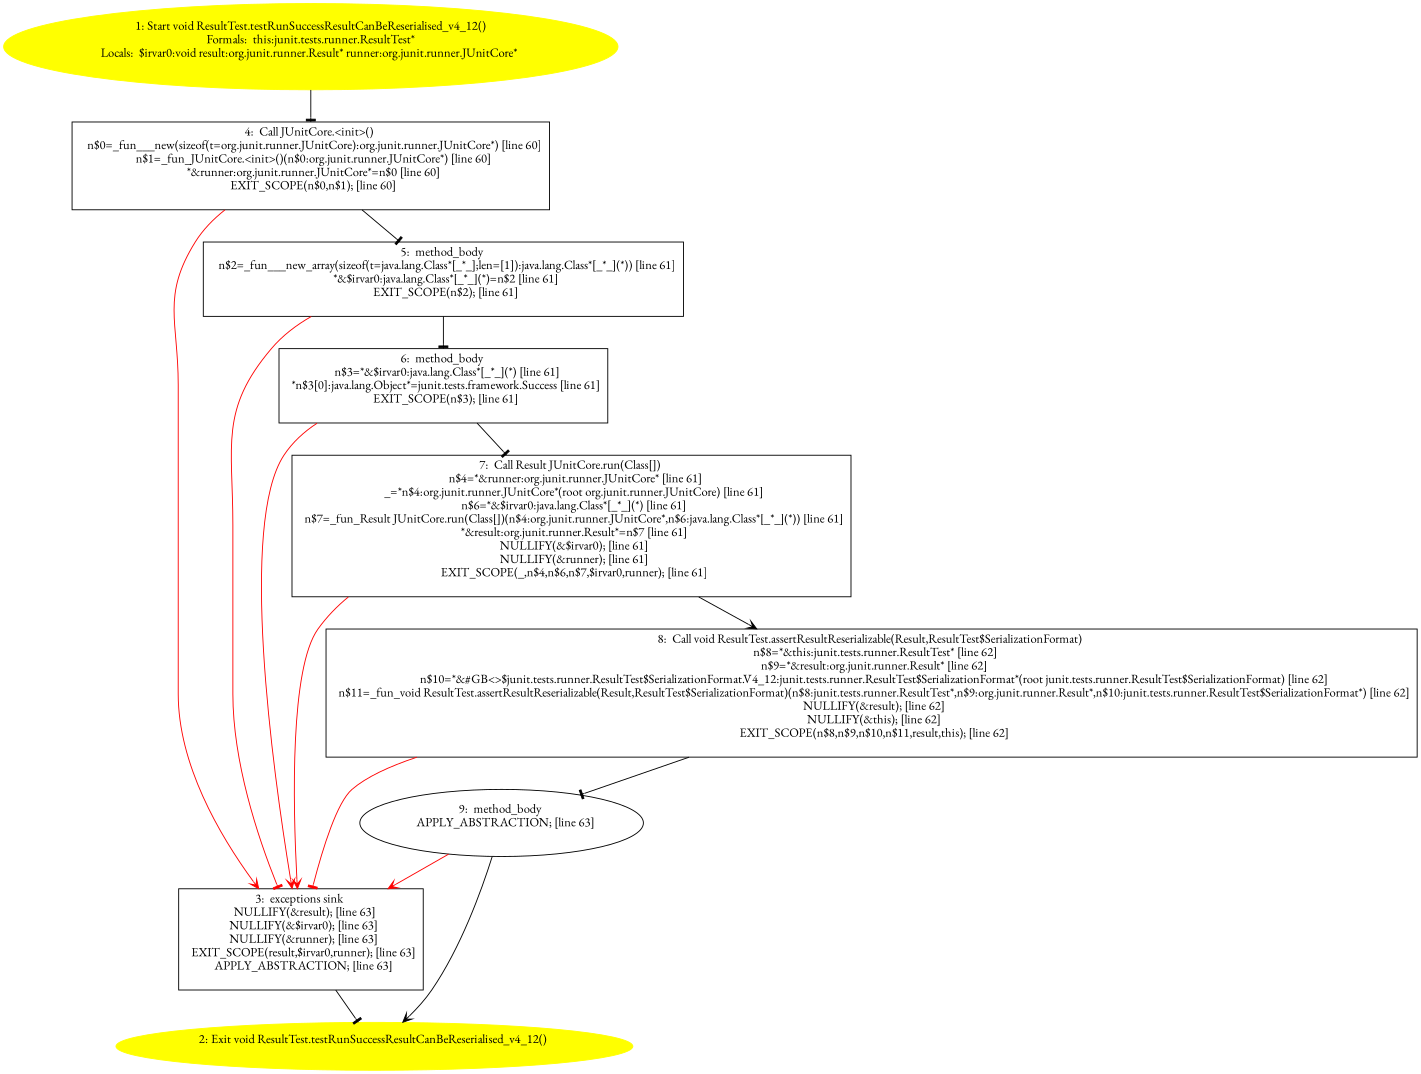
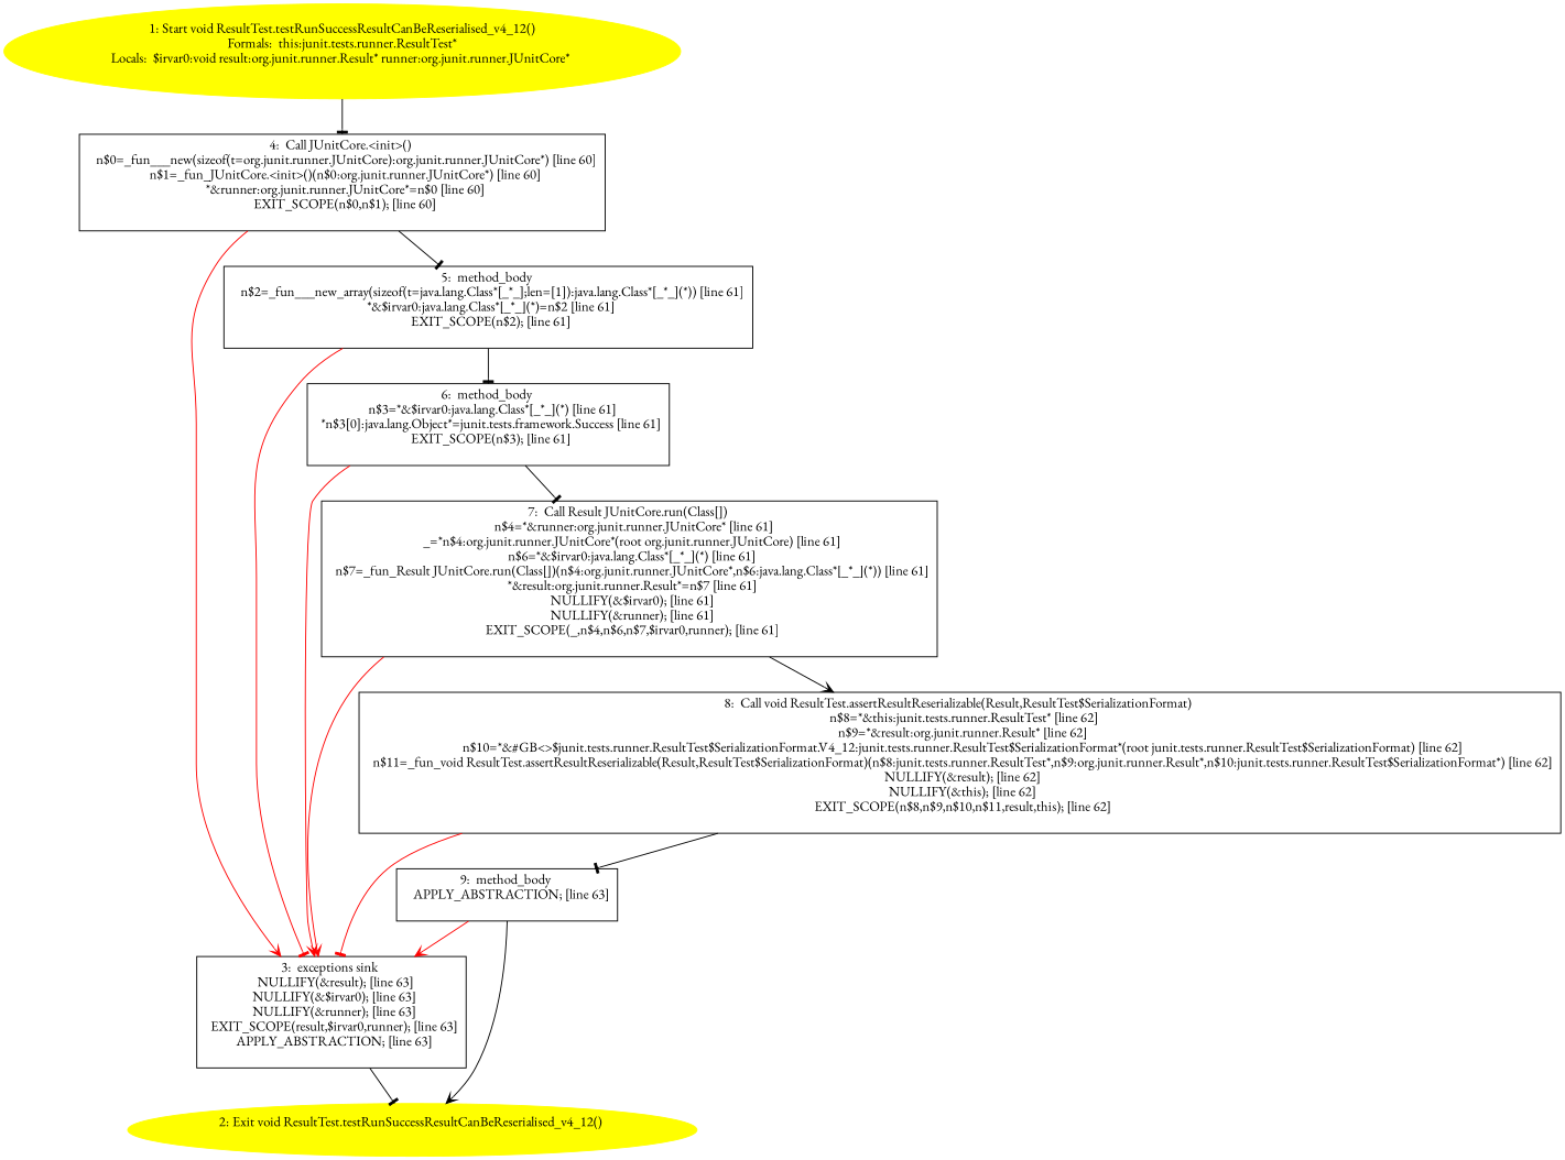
  digraph {
    fontname="EB Garamond"
    node [fontname="EB Garamond" shape=box]
    edge [arrowhead=tee fontname="EB Garamond"]
    n1 [color=yellow label="1: Start void ResultTest.testRunSuccessResultCanBeReserialised_v4_12()\nFormals:  this:junit.tests.runner.ResultTest*\nLocals:  $irvar0:void result:org.junit.runner.Result* runner:org.junit.runner.JUnitCore* \n  " style=filled shape=""]
    n2 [label="4:  Call JUnitCore.<init>() \n   n$0=_fun___new(sizeof(t=org.junit.runner.JUnitCore):org.junit.runner.JUnitCore*) [line 60]\n  n$1=_fun_JUnitCore.<init>()(n$0:org.junit.runner.JUnitCore*) [line 60]\n  *&runner:org.junit.runner.JUnitCore*=n$0 [line 60]\n  EXIT_SCOPE(n$0,n$1); [line 60]\n "]
    n3 [label="3:  exceptions sink \n   NULLIFY(&result); [line 63]\n  NULLIFY(&$irvar0); [line 63]\n  NULLIFY(&runner); [line 63]\n  EXIT_SCOPE(result,$irvar0,runner); [line 63]\n  APPLY_ABSTRACTION; [line 63]\n "]
    n4 [label="5:  method_body \n   n$2=_fun___new_array(sizeof(t=java.lang.Class*[_*_];len=[1]):java.lang.Class*[_*_](*)) [line 61]\n  *&$irvar0:java.lang.Class*[_*_](*)=n$2 [line 61]\n  EXIT_SCOPE(n$2); [line 61]\n "]
    n5 [color=yellow label="2: Exit void ResultTest.testRunSuccessResultCanBeReserialised_v4_12() \n  " style=filled shape=""]
    n6 [label="6:  method_body \n   n$3=*&$irvar0:java.lang.Class*[_*_](*) [line 61]\n  *n$3[0]:java.lang.Object*=junit.tests.framework.Success [line 61]\n  EXIT_SCOPE(n$3); [line 61]\n "]
    n7 [label="7:  Call Result JUnitCore.run(Class[]) \n   n$4=*&runner:org.junit.runner.JUnitCore* [line 61]\n  _=*n$4:org.junit.runner.JUnitCore*(root org.junit.runner.JUnitCore) [line 61]\n  n$6=*&$irvar0:java.lang.Class*[_*_](*) [line 61]\n  n$7=_fun_Result JUnitCore.run(Class[])(n$4:org.junit.runner.JUnitCore*,n$6:java.lang.Class*[_*_](*)) [line 61]\n  *&result:org.junit.runner.Result*=n$7 [line 61]\n  NULLIFY(&$irvar0); [line 61]\n  NULLIFY(&runner); [line 61]\n  EXIT_SCOPE(_,n$4,n$6,n$7,$irvar0,runner); [line 61]\n "]
    n8 [label="8:  Call void ResultTest.assertResultReserializable(Result,ResultTest$SerializationFormat) \n   n$8=*&this:junit.tests.runner.ResultTest* [line 62]\n  n$9=*&result:org.junit.runner.Result* [line 62]\n  n$10=*&#GB<>$junit.tests.runner.ResultTest$SerializationFormat.V4_12:junit.tests.runner.ResultTest$SerializationFormat*(root junit.tests.runner.ResultTest$SerializationFormat) [line 62]\n  n$11=_fun_void ResultTest.assertResultReserializable(Result,ResultTest$SerializationFormat)(n$8:junit.tests.runner.ResultTest*,n$9:org.junit.runner.Result*,n$10:junit.tests.runner.ResultTest$SerializationFormat*) [line 62]\n  NULLIFY(&result); [line 62]\n  NULLIFY(&this); [line 62]\n  EXIT_SCOPE(n$8,n$9,n$10,n$11,result,this); [line 62]\n "]
-   n9 [label="9:  method_body \n   APPLY_ABSTRACTION; [line 63]\n " shape=ellipse]
+   n9 [label="9:  method_body \n   APPLY_ABSTRACTION; [line 63]\n "]
    n1 -> n2
    n2 -> n3 [color=red arrowhead=vee]
    n2 -> n4
    n3 -> n5
    n4 -> n3 [color=red]
    n4 -> n6
    n6 -> n3 [color=red arrowhead=vee]
    n6 -> n7
    n7 -> n3 [color=red arrowhead=vee]
    n7 -> n8 [arrowhead=vee]
    n8 -> n3 [color=red]
    n8 -> n9
    n9 -> n3 [color=red arrowhead=vee]
    n9 -> n5 [arrowhead=vee]
  }
